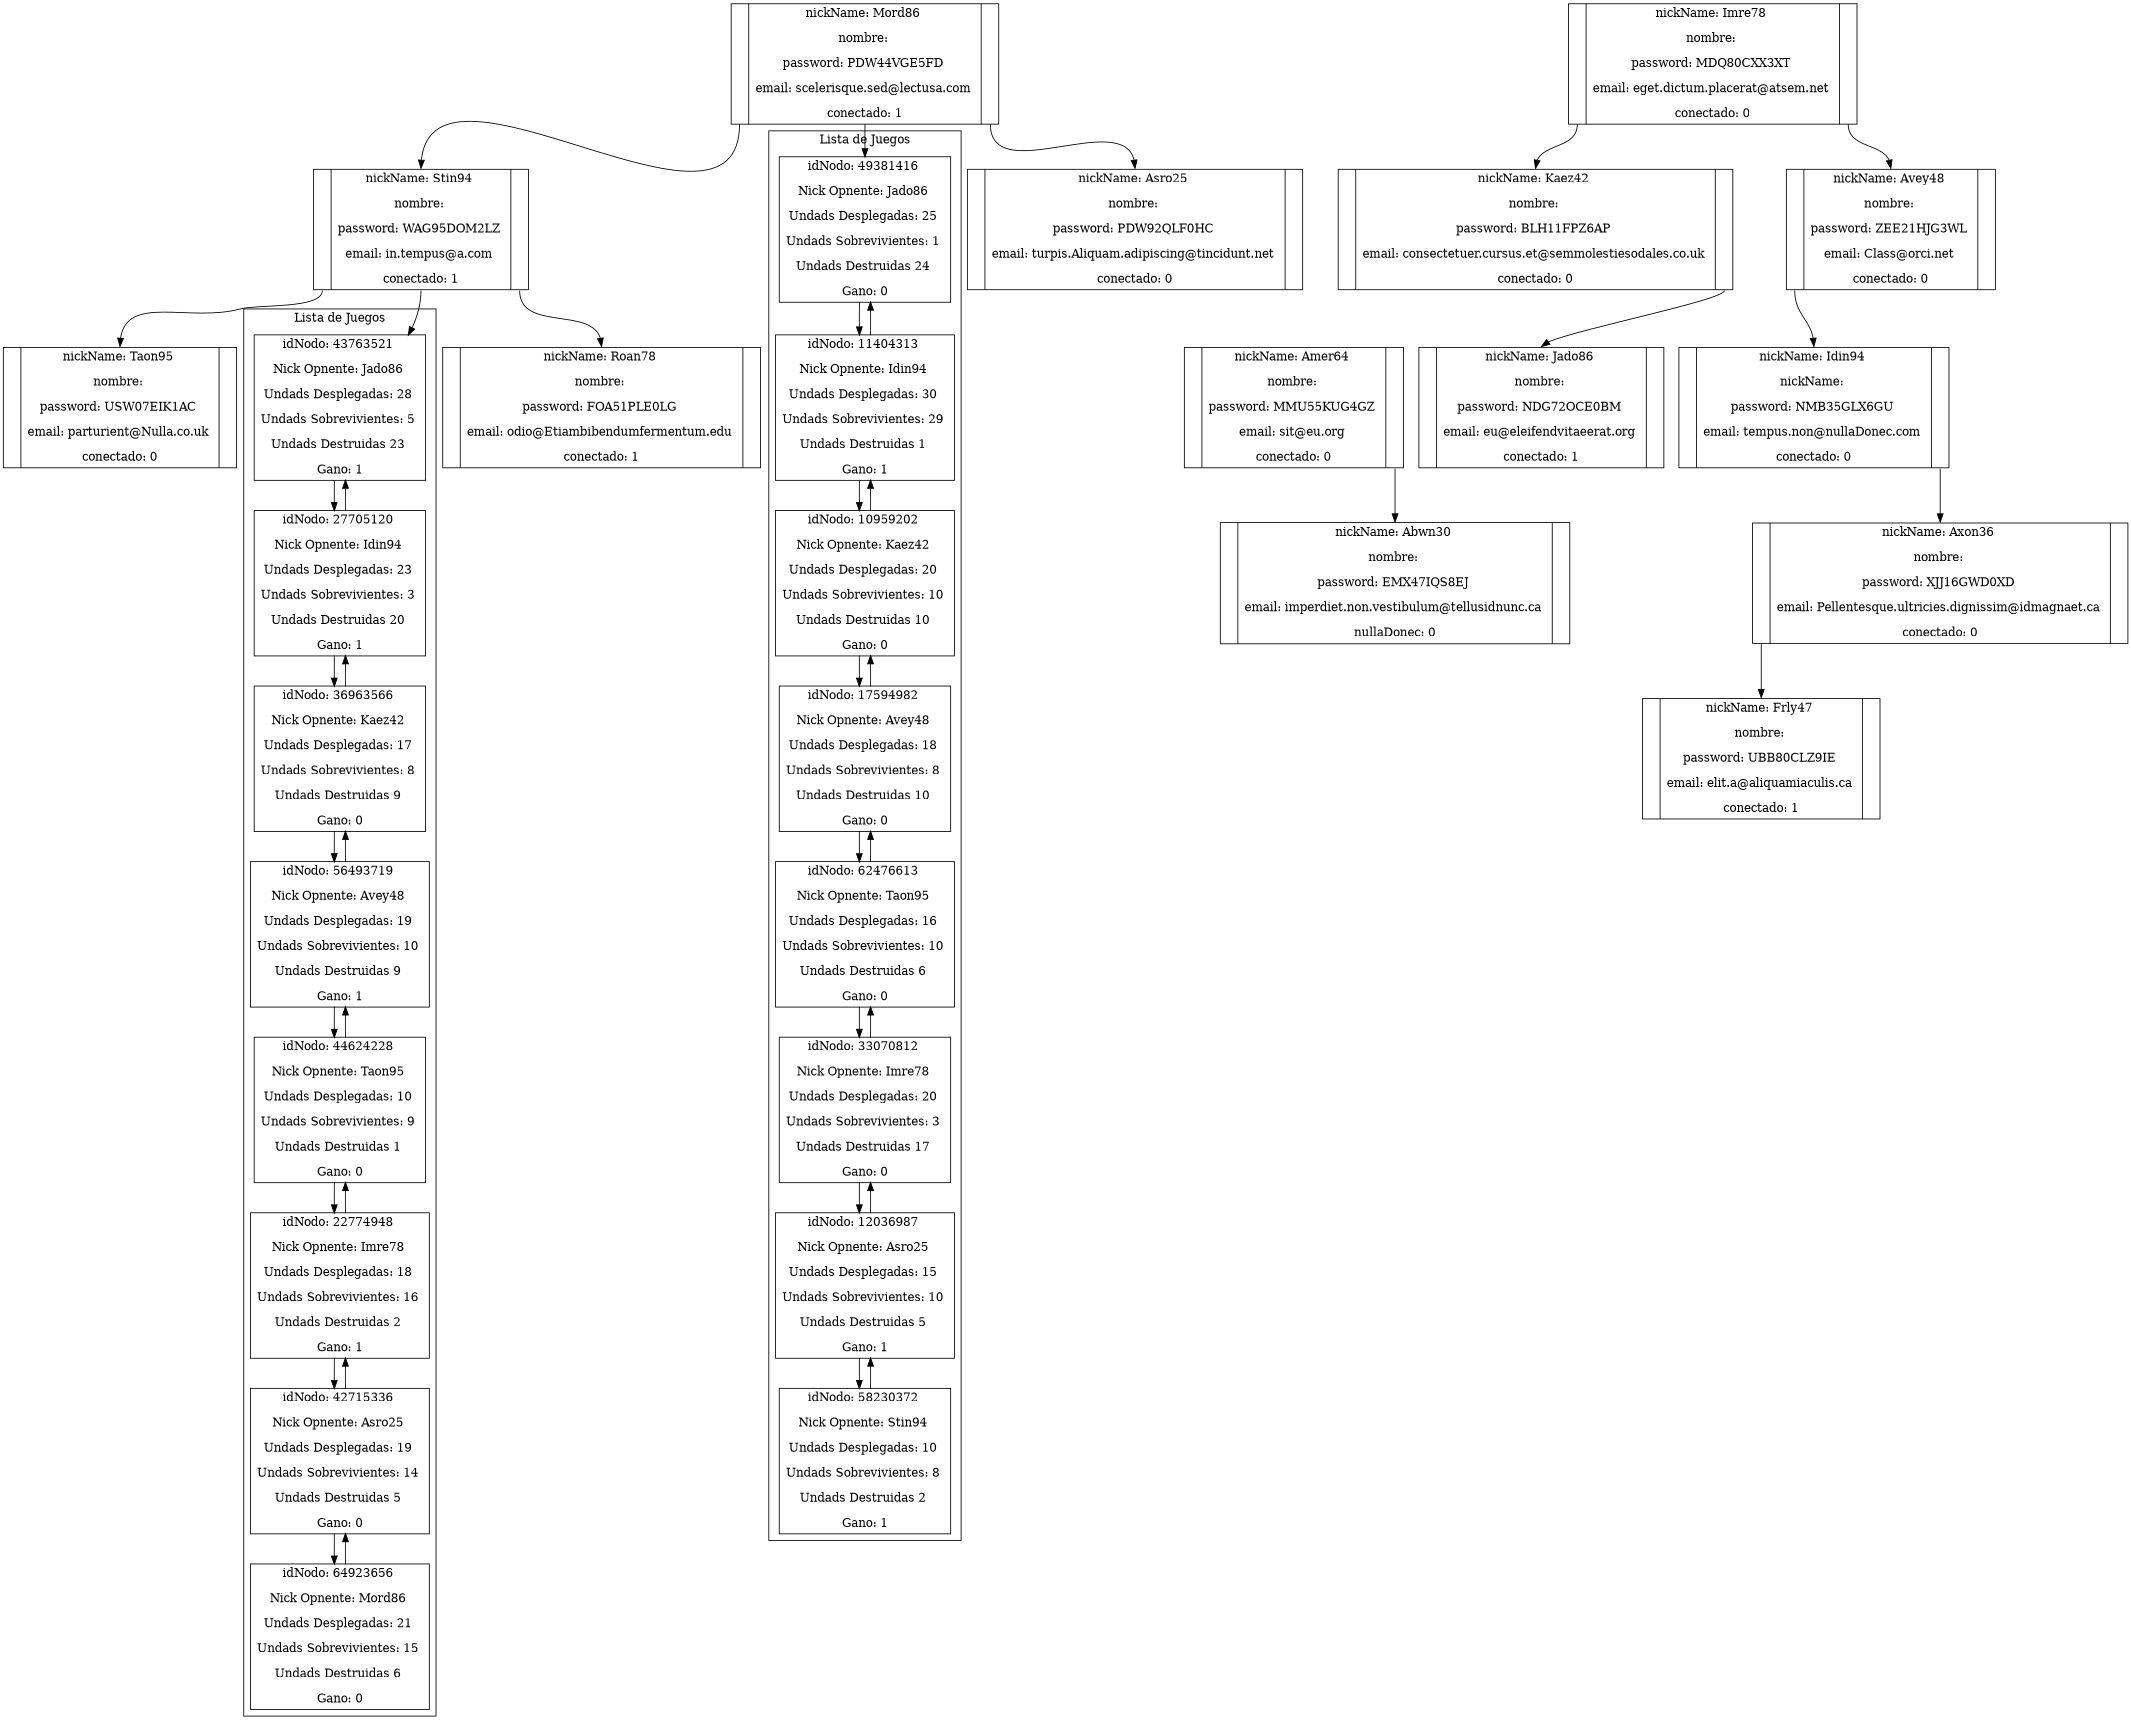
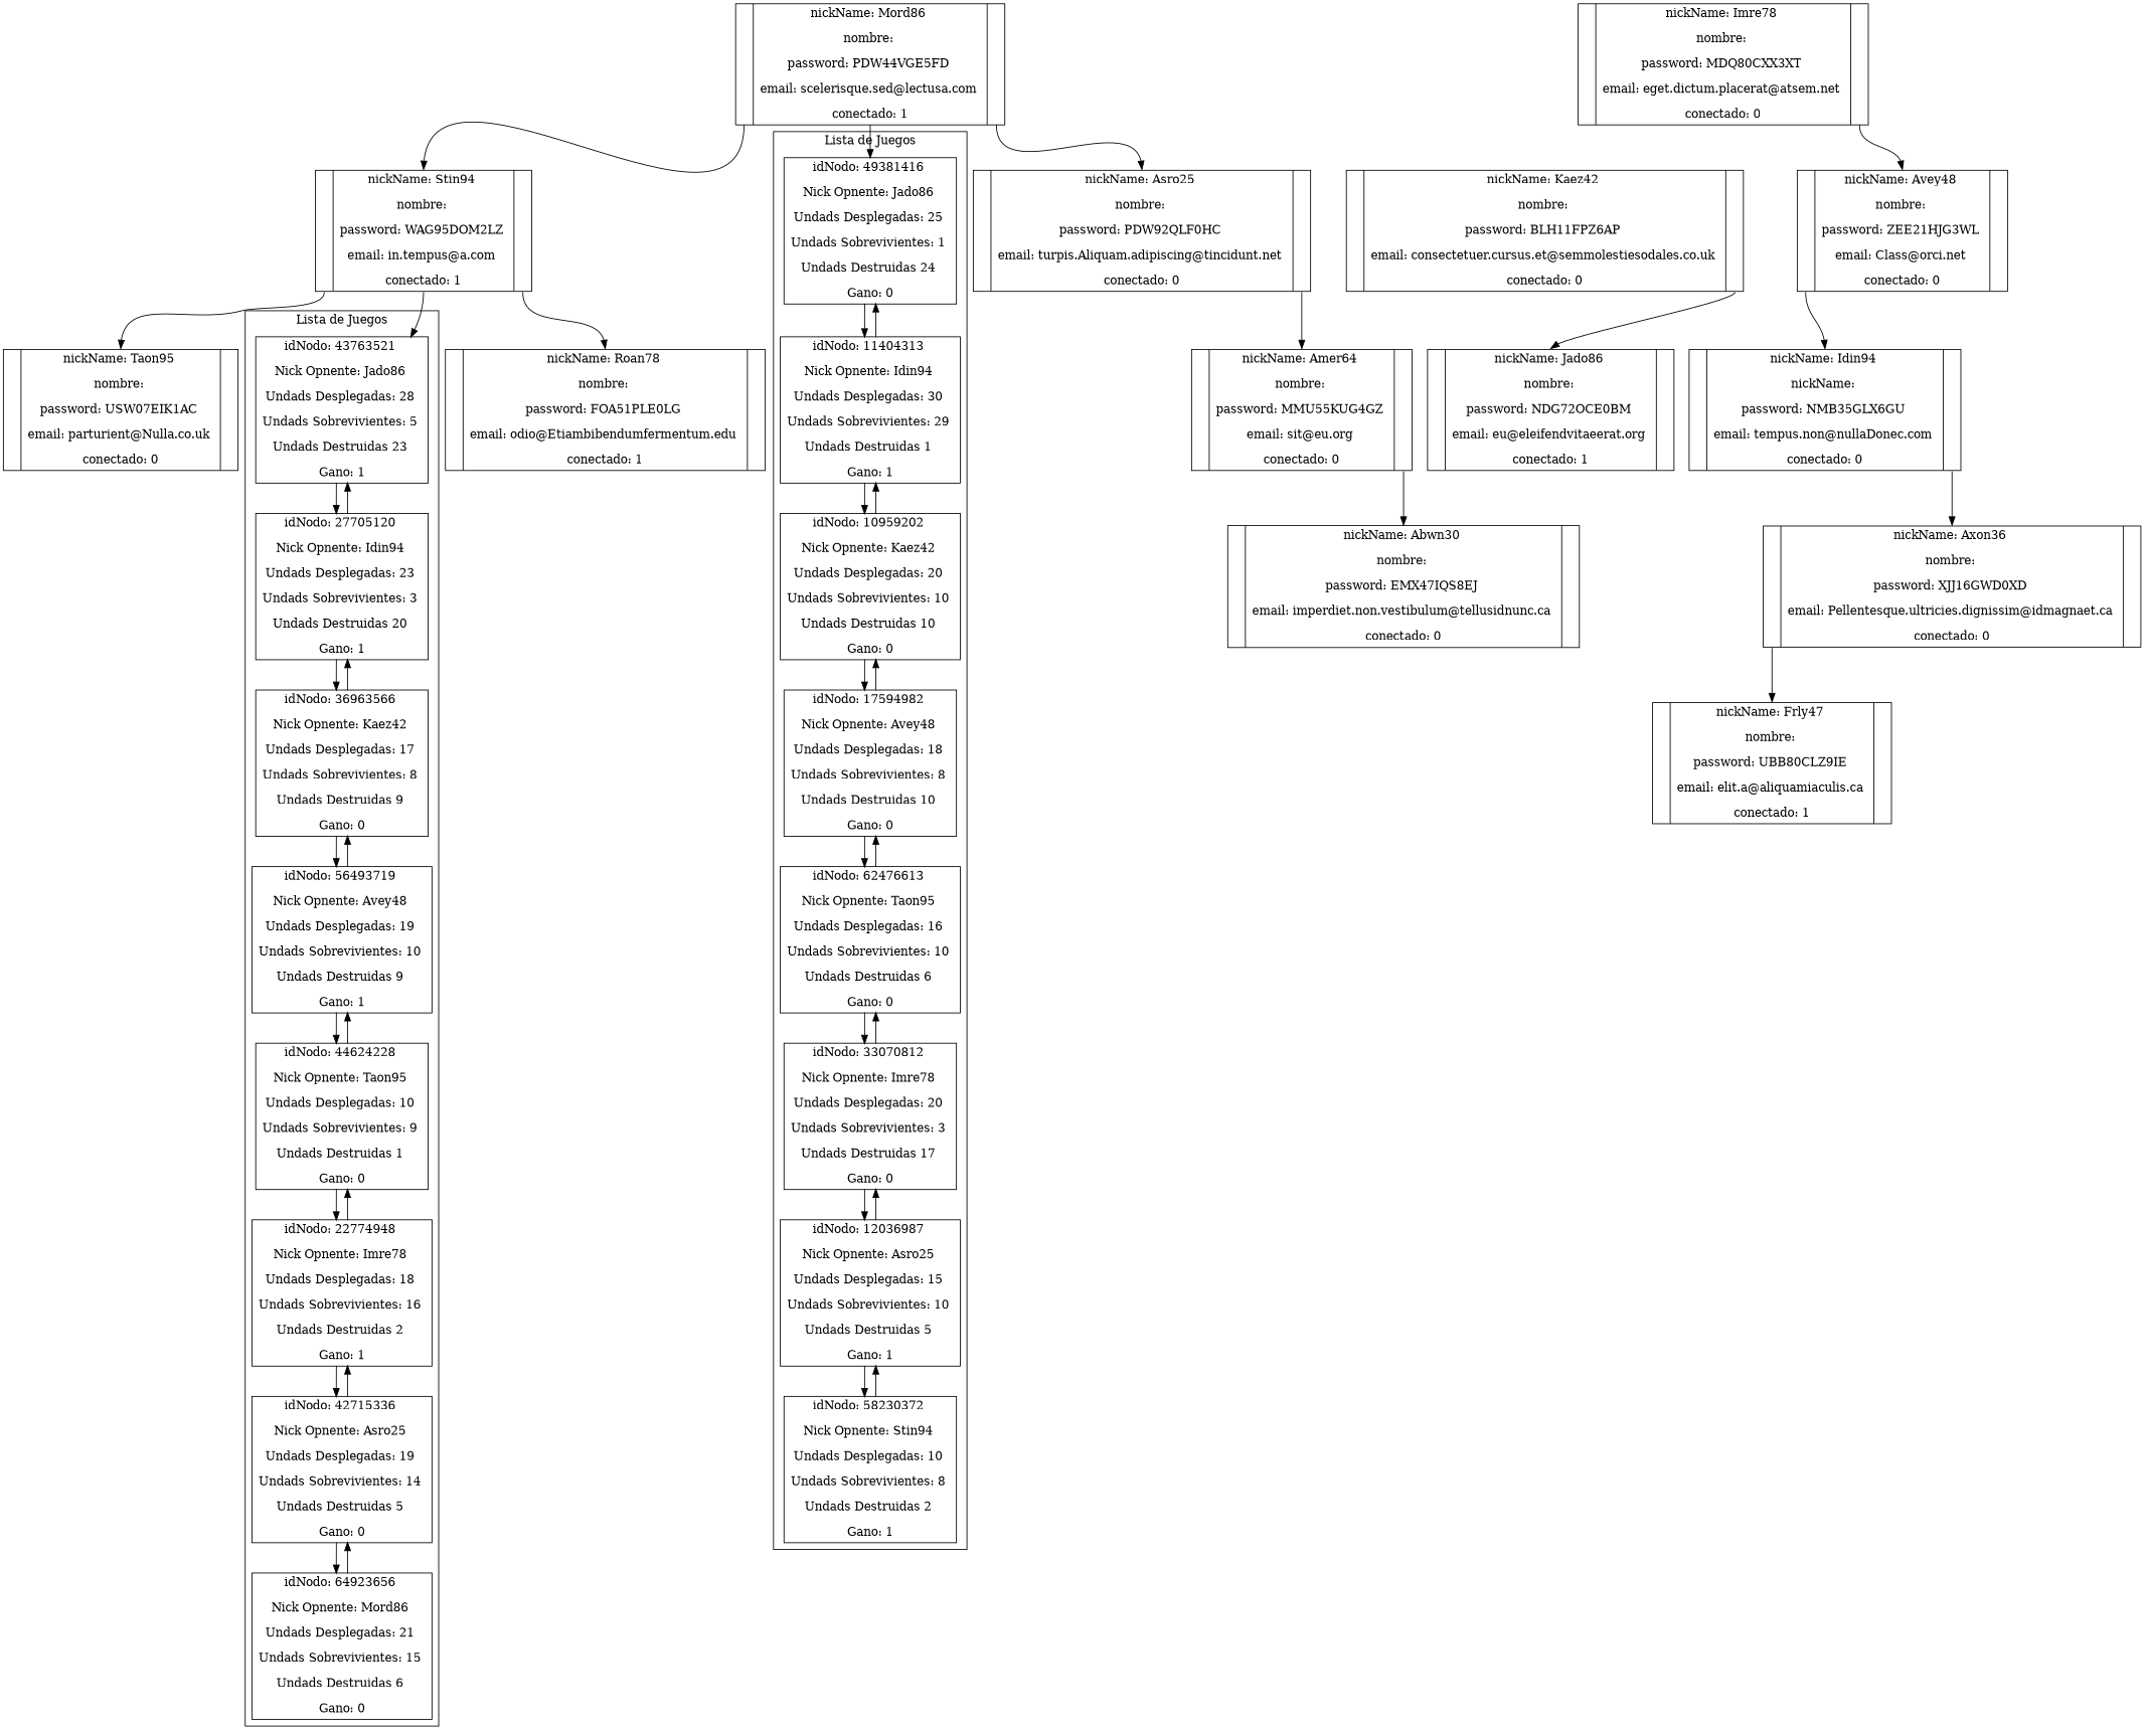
  digraph {
    node [shape=record]
    n1 [height=.1 label=" idNodo: 49381416 \n \nNick Opnente: Jado86 \n \nUndads Desplegadas: 25 \n \nUndads Sobrevivientes: 1 \n \nUndads Destruidas 24 \n \nGano: 0"]
    n2 [height=.1 label=" idNodo: 11404313 \n \nNick Opnente: Idin94 \n \nUndads Desplegadas: 30 \n \nUndads Sobrevivientes: 29 \n \nUndads Destruidas 1 \n \nGano: 1"]
    n3 [height=.1 label=" idNodo: 10959202 \n \nNick Opnente: Kaez42 \n \nUndads Desplegadas: 20 \n \nUndads Sobrevivientes: 10 \n \nUndads Destruidas 10 \n \nGano: 0"]
    n4 [height=.1 label=" idNodo: 17594982 \n \nNick Opnente: Avey48 \n \nUndads Desplegadas: 18 \n \nUndads Sobrevivientes: 8 \n \nUndads Destruidas 10 \n \nGano: 0"]
    n5 [height=.1 label=" idNodo: 62476613 \n \nNick Opnente: Taon95 \n \nUndads Desplegadas: 16 \n \nUndads Sobrevivientes: 10 \n \nUndads Destruidas 6 \n \nGano: 0"]
    n6 [height=.1 label=" idNodo: 33070812 \n \nNick Opnente: Imre78 \n \nUndads Desplegadas: 20 \n \nUndads Sobrevivientes: 3 \n \nUndads Destruidas 17 \n \nGano: 0"]
    n7 [height=.1 label=" idNodo: 12036987 \n \nNick Opnente: Asro25 \n \nUndads Desplegadas: 15 \n \nUndads Sobrevivientes: 10 \n \nUndads Destruidas 5 \n \nGano: 1"]
    n8 [height=.1 label=" idNodo: 58230372 \n \nNick Opnente: Stin94 \n \nUndads Desplegadas: 10 \n \nUndads Sobrevivientes: 8 \n \nUndads Destruidas 2 \n \nGano: 1"]
    n9 [height=.1 label=" idNodo: 43763521 \n \nNick Opnente: Jado86 \n \nUndads Desplegadas: 28 \n \nUndads Sobrevivientes: 5 \n \nUndads Destruidas 23 \n \nGano: 1"]
    n10 [height=.1 label=" idNodo: 27705120 \n \nNick Opnente: Idin94 \n \nUndads Desplegadas: 23 \n \nUndads Sobrevivientes: 3 \n \nUndads Destruidas 20 \n \nGano: 1"]
    n11 [height=.1 label=" idNodo: 36963566 \n \nNick Opnente: Kaez42 \n \nUndads Desplegadas: 17 \n \nUndads Sobrevivientes: 8 \n \nUndads Destruidas 9 \n \nGano: 0"]
    n12 [height=.1 label=" idNodo: 56493719 \n \nNick Opnente: Avey48 \n \nUndads Desplegadas: 19 \n \nUndads Sobrevivientes: 10 \n \nUndads Destruidas 9 \n \nGano: 1"]
    n13 [height=.1 label=" idNodo: 44624228 \n \nNick Opnente: Taon95 \n \nUndads Desplegadas: 10 \n \nUndads Sobrevivientes: 9 \n \nUndads Destruidas 1 \n \nGano: 0"]
    n14 [height=.1 label=" idNodo: 22774948 \n \nNick Opnente: Imre78 \n \nUndads Desplegadas: 18 \n \nUndads Sobrevivientes: 16 \n \nUndads Destruidas 2 \n \nGano: 1"]
    n15 [height=.1 label=" idNodo: 42715336 \n \nNick Opnente: Asro25 \n \nUndads Desplegadas: 19 \n \nUndads Sobrevivientes: 14 \n \nUndads Destruidas 5 \n \nGano: 0"]
    n16 [height=.1 label=" idNodo: 64923656 \n \nNick Opnente: Mord86 \n \nUndads Desplegadas: 21 \n \nUndads Sobrevivientes: 15 \n \nUndads Destruidas 6 \n \nGano: 0"]
    n17 [height=.1 label="<f0>  | <f1> nickName: Mord86 \n \nnombre:   \n \npassword: PDW44VGE5FD \n \nemail: scelerisque.sed@lectusa.com \n \nconectado: 1  | <f2> "]
    n18 [height=.1 label="<f0>  | <f1> nickName: Asro25 \n \nnombre:   \n \npassword: PDW92QLF0HC \n \nemail: turpis.Aliquam.adipiscing@tincidunt.net \n \nconectado: 0  | <f2> "]
    n19 [height=.1 label="<f0>  | <f1> nickName: Stin94 \n \nnombre:   \n \npassword: WAG95DOM2LZ \n \nemail: in.tempus@a.com \n \nconectado: 1  | <f2> "]
    n20 [height=.1 label="<f0>  | <f1> nickName: Amer64 \n \nnombre:   \n \npassword: MMU55KUG4GZ \n \nemail: sit@eu.org \n \nconectado: 0  | <f2> "]
    n21 [height=.1 label="<f0>  | <f1> nickName: Roan78 \n \nnombre:   \n \npassword: FOA51PLE0LG \n \nemail: odio@Etiambibendumfermentum.edu \n \nconectado: 1  | <f2> "]
    n22 [height=.1 label="<f0>  | <f1> nickName: Taon95 \n \nnombre:   \n \npassword: USW07EIK1AC \n \nemail: parturient@Nulla.co.uk \n \nconectado: 0  | <f2> "]
-   n23 [height=.1 label="<f0>  | <f1> nickName: Abwn30 \n \nnombre:   \n \npassword: EMX47IQS8EJ \n \nemail: imperdiet.non.vestibulum@tellusidnunc.ca \n \nnullaDonec: 0  | <f2> "]
+   n23 [height=.1 label="<f0>  | <f1> nickName: Abwn30 \n \nnombre:   \n \npassword: EMX47IQS8EJ \n \nemail: imperdiet.non.vestibulum@tellusidnunc.ca \n \nconectado: 0  | <f2> "]
    n24 [height=.1 label="<f0>  | <f1> nickName: Imre78 \n \nnombre:   \n \npassword: MDQ80CXX3XT \n \nemail: eget.dictum.placerat@atsem.net \n \nconectado: 0  | <f2> "]
    n25 [height=.1 label="<f0>  | <f1> nickName: Avey48 \n \nnombre:   \n \npassword: ZEE21HJG3WL \n \nemail: Class@orci.net \n \nconectado: 0  | <f2> "]
    n26 [height=.1 label="<f0>  | <f1> nickName: Kaez42 \n \nnombre:   \n \npassword: BLH11FPZ6AP \n \nemail: consectetuer.cursus.et@semmolestiesodales.co.uk \n \nconectado: 0  | <f2> "]
    n27 [height=.1 label="<f0>  | <f1> nickName: Idin94 \n \nnickName:   \n \npassword: NMB35GLX6GU \n \nemail: tempus.non@nullaDonec.com \n \nconectado: 0  | <f2> "]
    n28 [height=.1 label="<f0>  | <f1> nickName: Jado86 \n \nnombre:   \n \npassword: NDG72OCE0BM \n \nemail: eu@eleifendvitaeerat.org \n \nconectado: 1  | <f2> "]
    n29 [height=.1 label="<f0>  | <f1> nickName: Axon36 \n \nnombre:   \n \npassword: XJJ16GWD0XD \n \nemail: Pellentesque.ultricies.dignissim@idmagnaet.ca \n \nconectado: 0  | <f2> "]
    n30 [height=.1 label="<f0>  | <f1> nickName: Frly47 \n \nnombre:   \n \npassword: UBB80CLZ9IE \n \nemail: elit.a@aliquamiaculis.ca \n \nconectado: 1  | <f2> "]
    subgraph cluster_1 {
      label=" Lista de Juegos "
      n1
      n2
      n3
      n4
      n5
      n6
      n7
      n8
    }
    subgraph cluster_2 {
      label=" Lista de Juegos "
      n9
      n10
      n11
      n12
      n13
      n14
      n15
      n16
    }
    n1 -> n2
    n2 -> n1
    n2 -> n3
    n3 -> n2
    n3 -> n4
    n4 -> n3
    n4 -> n5
    n5 -> n4
    n5 -> n6
    n6 -> n5
    n6 -> n7
    n7 -> n6
    n7 -> n8
    n8 -> n7
    n9 -> n10
    n10 -> n9
    n10 -> n11
    n11 -> n10
    n11 -> n12
    n12 -> n11
    n12 -> n13
    n13 -> n12
    n13 -> n14
    n14 -> n13
    n14 -> n15
    n15 -> n14
    n15 -> n16
    n16 -> n15
    n17 -> n1 [tailport=f1]
    n17 -> n18 [headport=f1 tailport=f2]
    n17 -> n19 [headport=f1 tailport=f0]
+   n18 -> n20 [headport=f1 tailport=f2]
    n19 -> n9 [tailport=f1]
    n19 -> n21 [headport=f1 tailport=f2]
    n19 -> n22 [headport=f1 tailport=f0]
    n20 -> n23 [headport=f1 tailport=f2]
    n24 -> n25 [headport=f1 tailport=f2]
-   n24 -> n26 [headport=f1 tailport=f0]
    n25 -> n27 [headport=f1 tailport=f0]
    n26 -> n28 [headport=f1 tailport=f2]
    n27 -> n29 [headport=f1 tailport=f2]
    n29 -> n30 [headport=f1 tailport=f0]
  }
